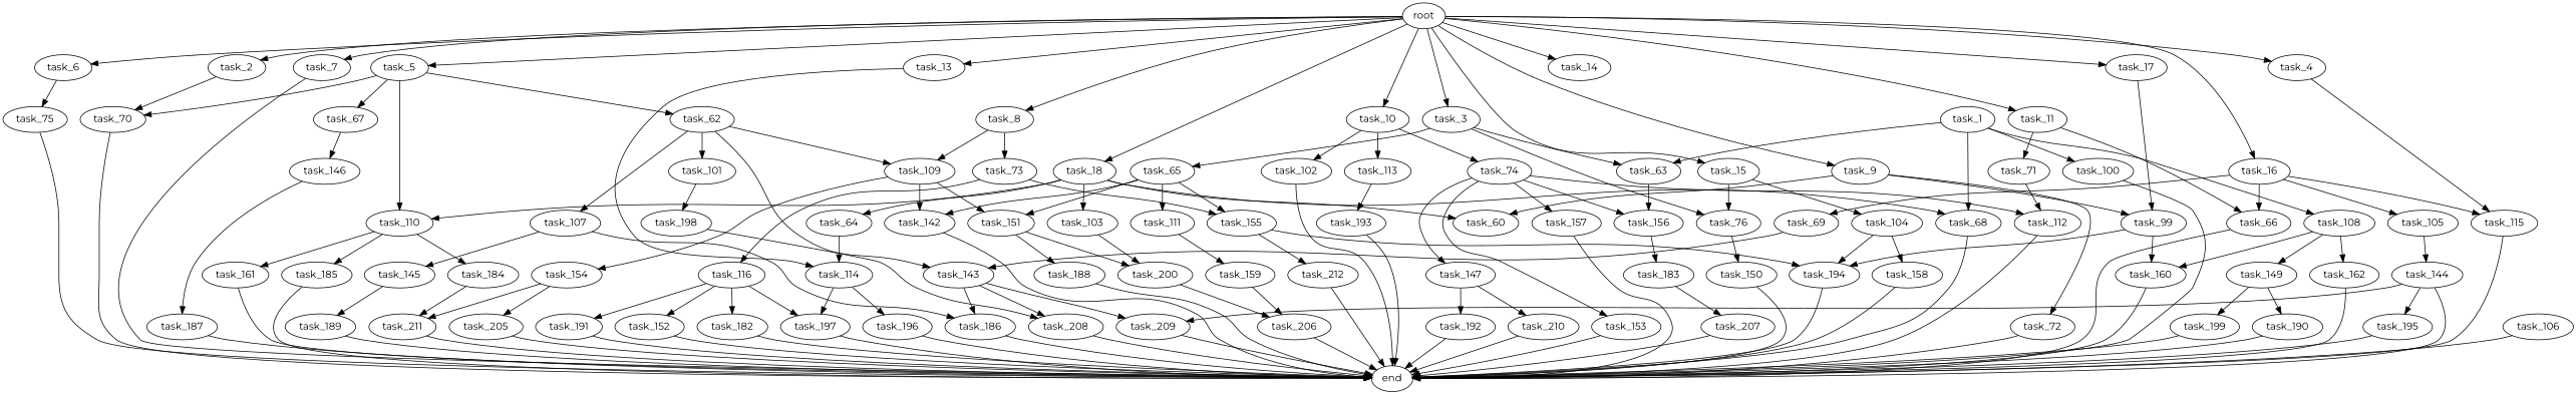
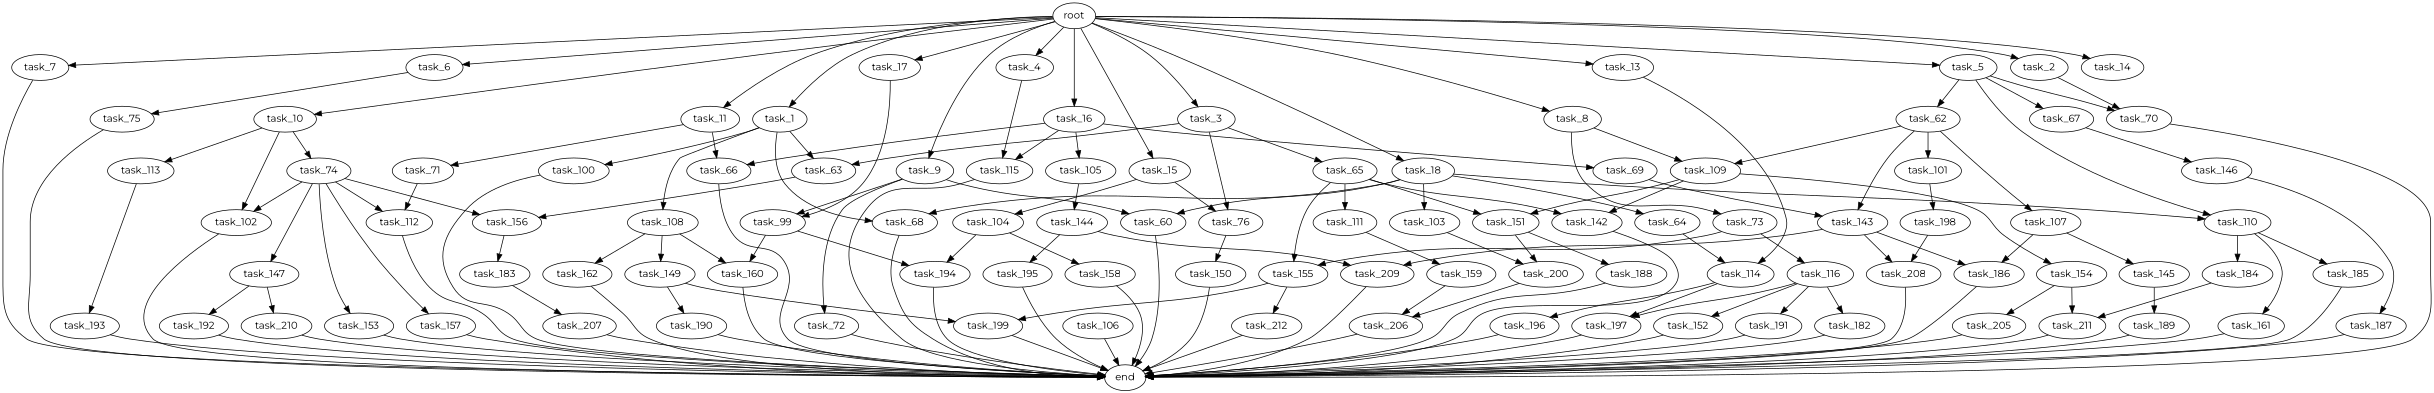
  digraph {
    fontname=Montserrat
    node [fontname=Montserrat]
    edge [fontname=Montserrat]
    root
    task_1
    task_2
    task_3
    task_4
    task_5
    task_6
    task_7
    task_8
    task_9
    task_10
    task_11
    task_13
    task_14
    task_15
    task_16
    task_17
    task_18
    task_63
    task_68
    task_100
    task_108
    task_70
    task_65
    task_76
    task_115
    task_62
    task_67
    task_110
    task_75
    end
    task_73
    task_109
    task_60
    task_72
    task_99
    task_74
    task_102
    task_113
    task_66
    task_71
    task_114
    task_104
    task_69
    task_105
    task_64
    task_103
    task_156
    task_160
    task_149
    task_162
    task_111
    n53 [label=task_142]
    task_151
    task_155
    task_150
    task_101
    task_107
    task_143
    task_146
    task_161
    task_184
    task_185
    task_116
    task_154
    task_194
    task_112
    task_147
    task_153
    task_157
    task_193
    task_106
    task_196
    task_197
    task_158
    task_144
    task_200
    task_198
    task_145
    task_186
    task_208
    task_209
    task_183
    task_159
    task_188
    task_199
    task_212
    task_187
    task_152
    task_182
    task_191
    task_192
    task_210
    task_206
    task_195
    task_189
    task_190
    task_205
    task_211
    task_207
+   root -> task_1
    root -> task_2
    root -> task_3
    root -> task_4
    root -> task_5
    root -> task_6
    root -> task_7
    root -> task_8
    root -> task_9
    root -> task_10
    root -> task_11
    root -> task_13
    root -> task_14
    root -> task_15
    root -> task_16
    root -> task_17
    root -> task_18
    task_1 -> task_63
    task_1 -> task_68
    task_1 -> task_100
    task_1 -> task_108
    task_2 -> task_70
    task_3 -> task_63
    task_3 -> task_65
    task_3 -> task_76
    task_4 -> task_115
    task_5 -> task_70
    task_5 -> task_62
    task_5 -> task_67
    task_5 -> task_110
    task_6 -> task_75
    task_7 -> end
    task_8 -> task_73
    task_8 -> task_109
    task_9 -> task_60
    task_9 -> task_72
    task_9 -> task_99
    task_10 -> task_74
    task_10 -> task_102
    task_10 -> task_113
    task_11 -> task_66
    task_11 -> task_71
    task_13 -> task_114
    task_15 -> task_76
    task_15 -> task_104
    task_16 -> task_115
    task_16 -> task_66
    task_16 -> task_69
    task_16 -> task_105
    task_17 -> task_99
    task_18 -> task_68
    task_18 -> task_110
    task_18 -> task_60
    task_18 -> task_64
    task_18 -> task_103
    task_63 -> task_156
    task_68 -> end
    task_100 -> end
    task_108 -> task_160
    task_108 -> task_149
    task_108 -> task_162
    task_70 -> end
    task_65 -> task_111
    task_65 -> n53
    task_65 -> task_151
    task_65 -> task_155
    task_76 -> task_150
    task_115 -> end
    task_62 -> task_109
    task_62 -> task_101
    task_62 -> task_107
    task_62 -> task_143
    task_67 -> task_146
    task_110 -> task_161
    task_110 -> task_184
    task_110 -> task_185
    task_75 -> end
    task_73 -> task_155
    task_73 -> task_116
    task_109 -> n53
    task_109 -> task_151
    task_109 -> task_154
-   task_144 -> end
+   task_60 -> end
    task_72 -> end
    task_99 -> task_160
    task_99 -> task_194
+   task_74 -> task_102
    task_74 -> task_156
    task_74 -> task_112
    task_74 -> task_147
    task_74 -> task_153
    task_74 -> task_157
    task_102 -> end
    task_113 -> task_193
    task_66 -> end
    task_71 -> task_112
    task_114 -> task_196
    task_114 -> task_197
    task_104 -> task_194
    task_104 -> task_158
    task_69 -> task_143
    task_105 -> task_144
    task_64 -> task_114
    task_103 -> task_200
    task_156 -> task_183
    task_160 -> end
    task_149 -> task_199
    task_149 -> task_190
    task_162 -> end
    task_111 -> task_159
    n53 -> end
    task_151 -> task_200
    task_151 -> task_188
-   task_155 -> task_194
+   task_155 -> task_199
    task_155 -> task_212
    task_150 -> end
    task_101 -> task_198
    task_107 -> task_145
    task_107 -> task_186
    task_143 -> task_186
    task_143 -> task_208
    task_143 -> task_209
    task_146 -> task_187
    task_161 -> end
    task_184 -> task_211
    task_185 -> end
    task_116 -> task_197
    task_116 -> task_152
    task_116 -> task_182
    task_116 -> task_191
    task_154 -> task_205
    task_154 -> task_211
    task_194 -> end
    task_112 -> end
    task_147 -> task_192
    task_147 -> task_210
    task_153 -> end
    task_157 -> end
    task_193 -> end
    task_106 -> end
    task_196 -> end
    task_197 -> end
    task_158 -> end
    task_144 -> task_209
    task_144 -> task_195
    task_200 -> task_206
    task_198 -> task_208
    task_145 -> task_189
    task_186 -> end
    task_208 -> end
    task_209 -> end
    task_183 -> task_207
    task_159 -> task_206
    task_188 -> end
    task_199 -> end
    task_212 -> end
    task_187 -> end
    task_152 -> end
    task_182 -> end
    task_191 -> end
    task_192 -> end
    task_210 -> end
    task_206 -> end
    task_195 -> end
    task_189 -> end
    task_190 -> end
    task_205 -> end
    task_211 -> end
    task_207 -> end
  }
